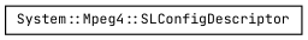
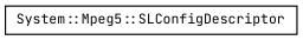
  digraph {
    rankdir=LR
    fontname="JetBrains Mono"
-   n1 [color=black fillcolor=white fontname="JetBrains Mono" fontsize=10 height=0.2 label="System::Mpeg4::SLConfigDescriptor" shape=record style=filled width=0.4]
+   n1 [color=black fillcolor=white fontname="JetBrains Mono" fontsize=10 height=0.2 label="System::Mpeg5::SLConfigDescriptor" shape=record style=filled width=0.4]
  }
